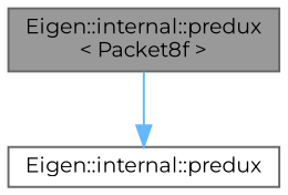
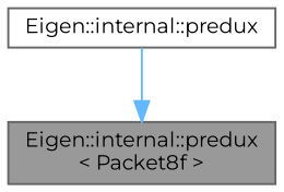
  digraph {
    rankdir=TB
    fontname=Montserrat
    node [fontname=Montserrat fontsize=10 shape=box style=filled]
    n1 [color=gray40 fillcolor=grey60 fontcolor=black height=0.2 label="Eigen::internal::predux\l\< Packet8f \>" width=0.4]
    n2 [color=grey40 fillcolor=white height=0.2 label="Eigen::internal::predux" width=0.4]
-   n1 -> n2 [color=steelblue1 fontname=Montserrat fontsize=10 labelfontname=Helvetica labelfontsize=10 style=solid]
+   n2 -> n1 [color=steelblue1 fontname=Montserrat fontsize=10 labelfontname=Helvetica labelfontsize=10 style=solid]
  }
